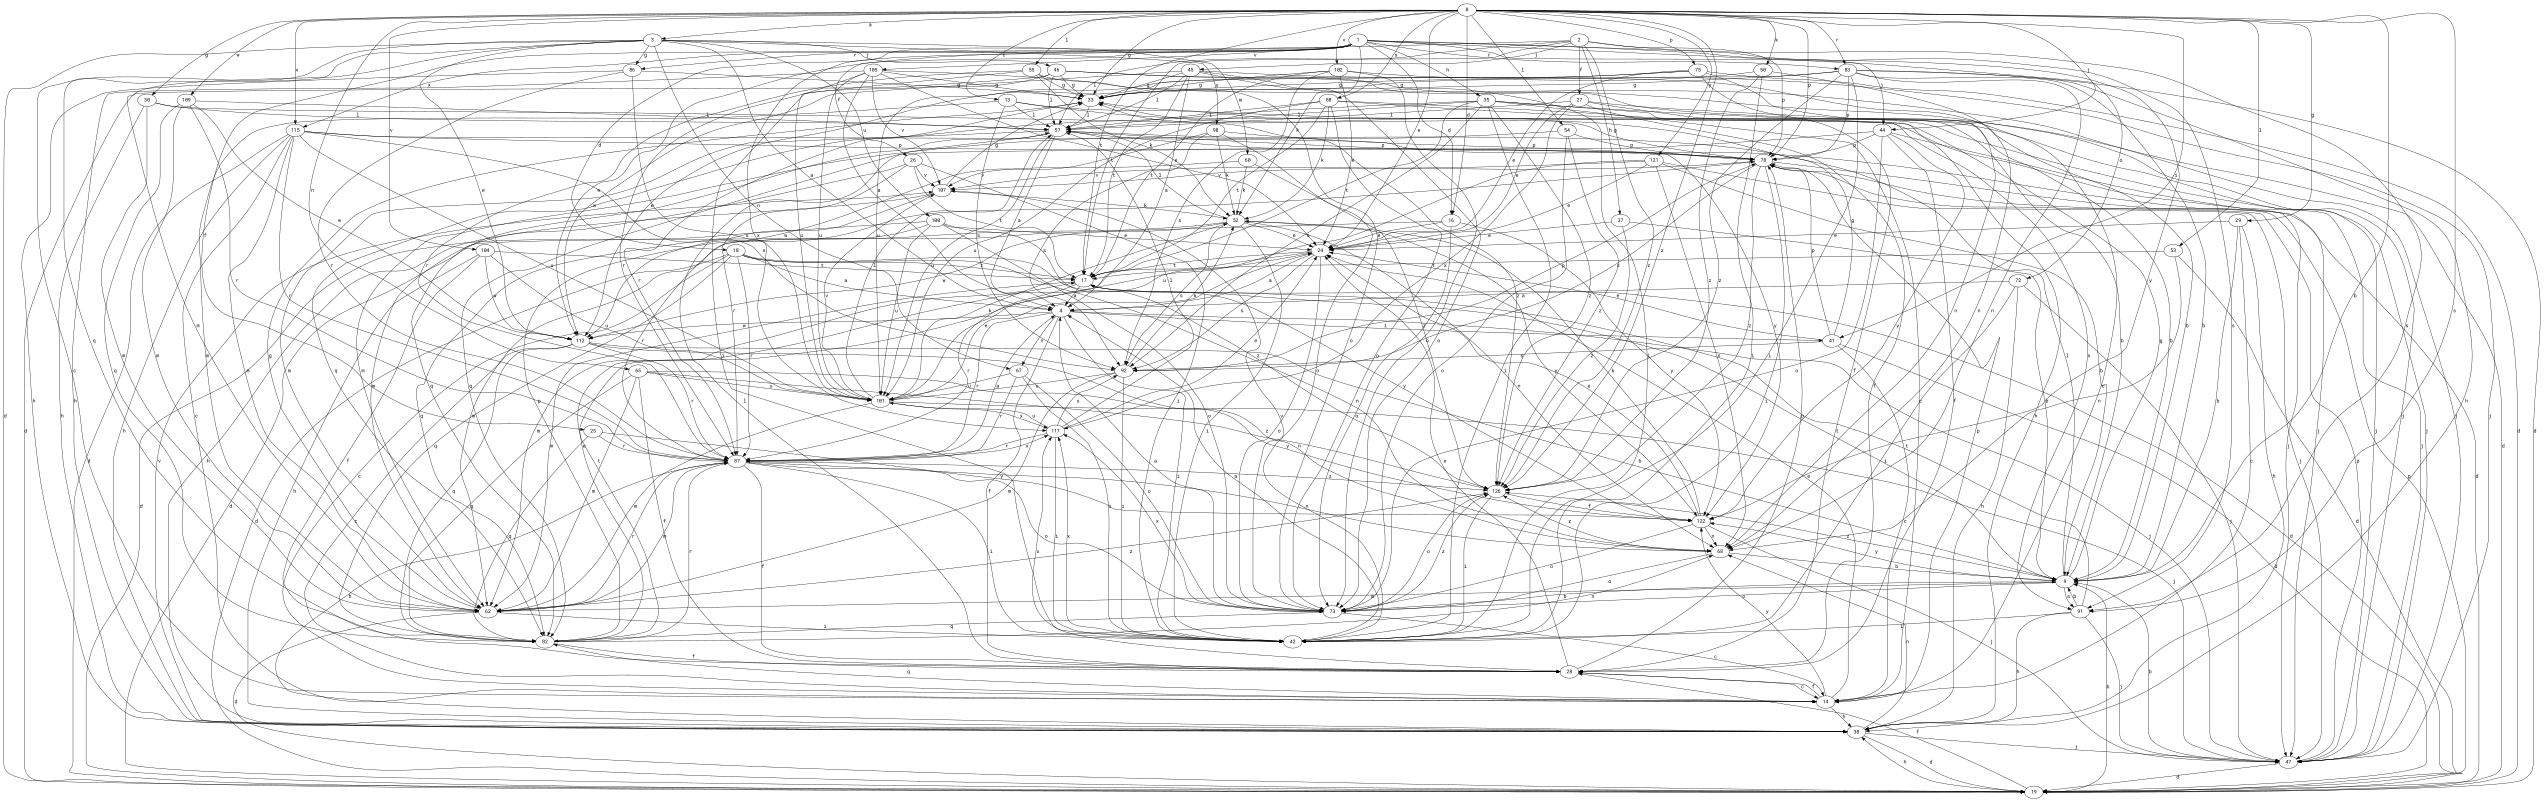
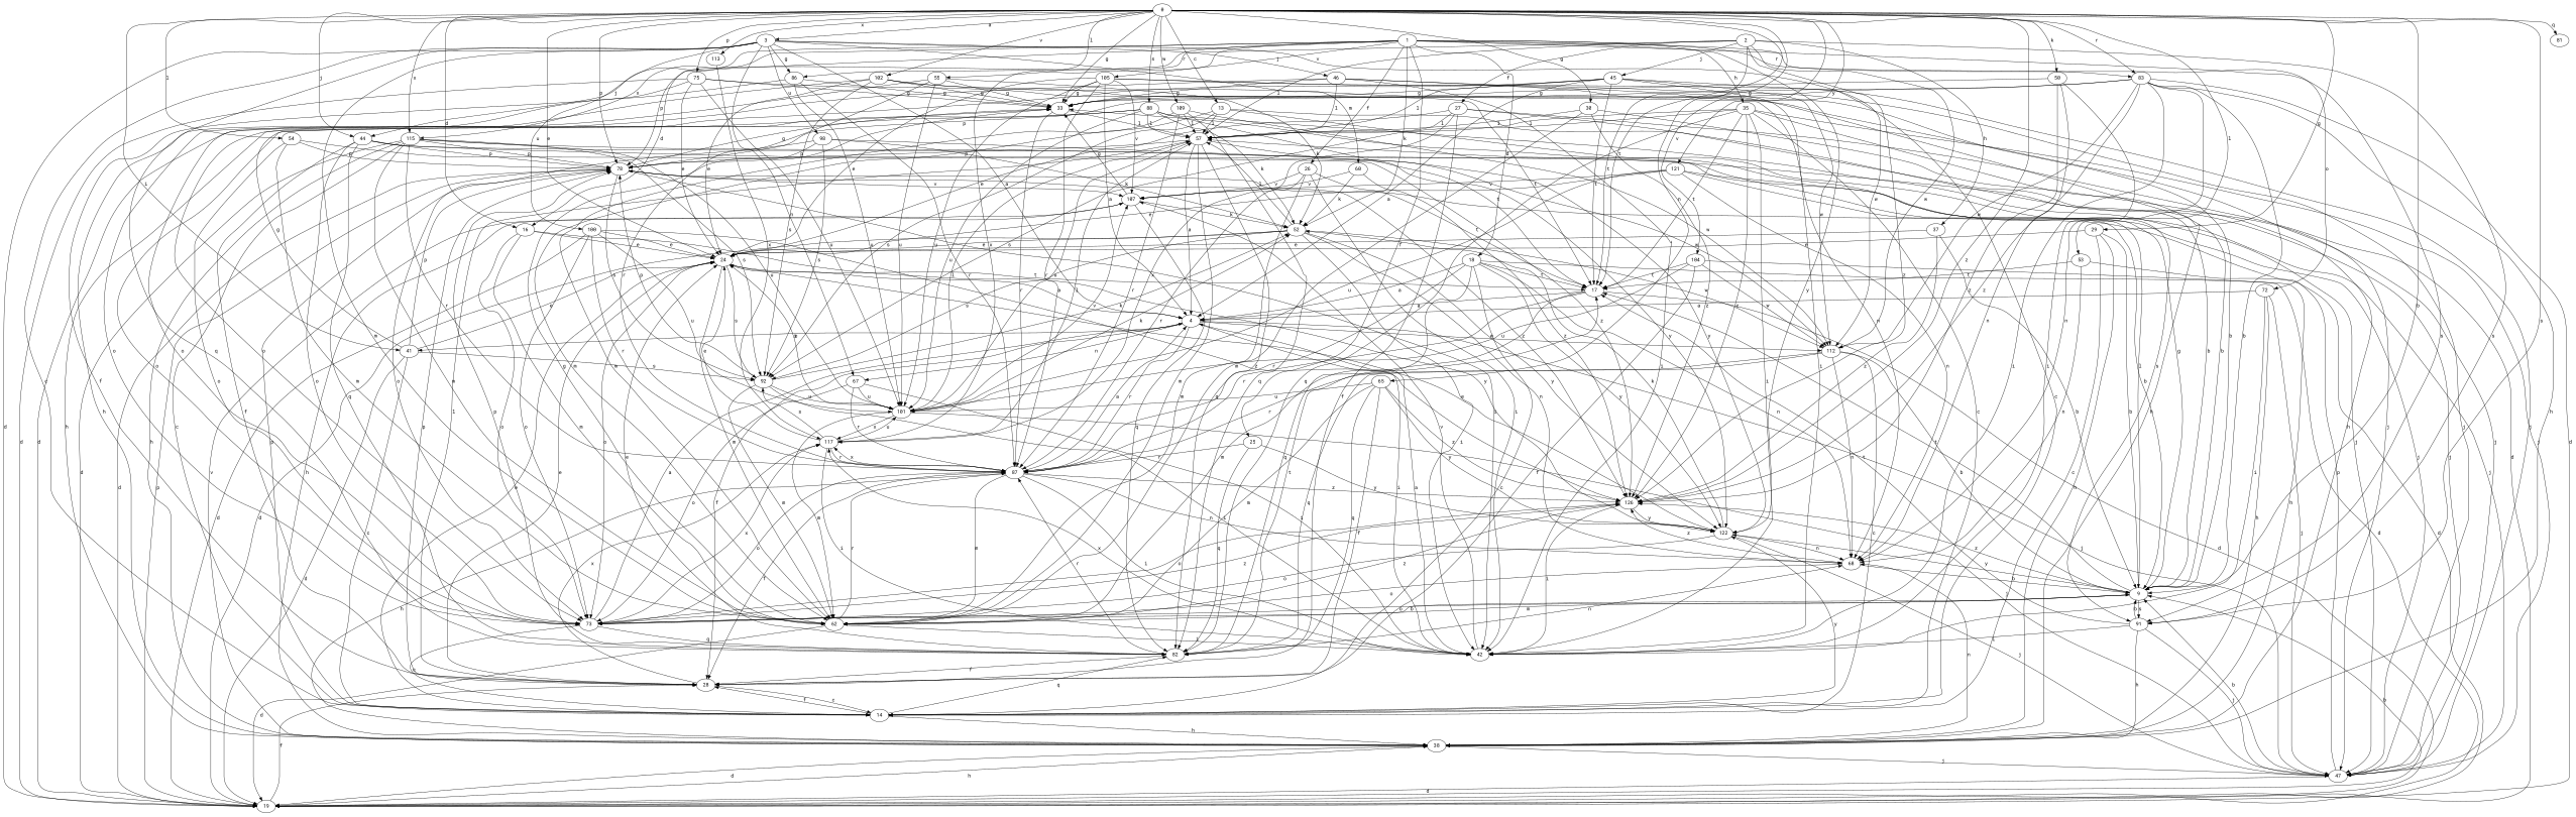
  strict digraph {
    fontname="Roboto Mono"
    node [fontname="Roboto Mono"]
    edge [fontname="Roboto Mono"]
    0
    3
    9
    13
    16
    24
    29
    30
    33
    41
    44
    50
    53
    54
    55
    65
    75
    78
+   81
    83
    88
    91
    n23 [label=17]
    102
    104
    109
+   113
    115
    121
    126
    86
    112
    4
    14
    19
    46
    60
    62
    67
    82
    98
    100
    122
    57
    73
    47
    92
    38
    87
    28
    42
    68
    52
    101
    107
    117
    1
    18
    25
    26
    35
    72
    105
    2
    27
    37
    45
    0 -> 3 [label=a]
    0 -> 9 [label=b]
    0 -> 13 [label=c]
    0 -> 16 [label=d]
    0 -> 24 [label=e]
    0 -> 29 [label=g]
    0 -> 30 [label=g]
    0 -> 33 [label=g]
    0 -> 41 [label=i]
    0 -> 44 [label=j]
    0 -> 50 [label=k]
    0 -> 53 [label=l]
    0 -> 54 [label=l]
    0 -> 55 [label=l]
    0 -> 65 [label=n]
    0 -> 75 [label=p]
    0 -> 78 [label=p]
+   0 -> 81 [label=q]
    0 -> 83 [label=r]
    0 -> 88 [label=s]
    0 -> 91 [label=s]
    0 -> n23 [label=t]
    0 -> 102 [label=v]
    0 -> 104 [label=v]
    0 -> 109 [label=w]
+   0 -> 113 [label=x]
    0 -> 115 [label=x]
    0 -> 121 [label=y]
    0 -> 126 [label=z]
    3 -> 86 [label=g]
    3 -> 112 [label=w]
    3 -> 4 [label=a]
    3 -> 14 [label=c]
    3 -> 19 [label=d]
    3 -> 46 [label=j]
    3 -> 60 [label=m]
    3 -> 62 [label=m]
    3 -> 67 [label=n]
    3 -> 82 [label=q]
    3 -> 98 [label=u]
    3 -> 100 [label=u]
    9 -> 33 [label=g]
    9 -> 91 [label=s]
    9 -> n23 [label=t]
    9 -> 126 [label=z]
    9 -> 62 [label=m]
    9 -> 122 [label=y]
    9 -> 57 [label=l]
    9 -> 73 [label=o]
    13 -> 91 [label=s]
    13 -> 62 [label=m]
    13 -> 57 [label=l]
    13 -> 47 [label=j]
    13 -> 92 [label=s]
    16 -> 24 [label=e]
    16 -> 62 [label=m]
    16 -> 122 [label=y]
    16 -> 73 [label=o]
    24 -> n23 [label=t]
    24 -> 4 [label=a]
    24 -> 62 [label=m]
    24 -> 73 [label=o]
    24 -> 92 [label=s]
    29 -> 9 [label=b]
    29 -> 24 [label=e]
    29 -> 14 [label=c]
    29 -> 38 [label=h]
    30 -> 126 [label=z]
    30 -> 62 [label=m]
    30 -> 57 [label=l]
    30 -> 38 [label=h]
    33 -> 57 [label=l]
    33 -> 87 [label=r]
    41 -> 24 [label=e]
    41 -> 33 [label=g]
    41 -> 78 [label=p]
    41 -> 14 [label=c]
    41 -> 19 [label=d]
    41 -> 92 [label=s]
    44 -> 78 [label=p]
    44 -> 82 [label=q]
    44 -> 122 [label=y]
    44 -> 73 [label=o]
    44 -> 47 [label=j]
    44 -> 28 [label=f]
    50 -> 33 [label=g]
    50 -> 126 [label=z]
    50 -> 42 [label=i]
    50 -> 68 [label=n]
    53 -> n23 [label=t]
    53 -> 19 [label=d]
    53 -> 68 [label=n]
    54 -> 78 [label=p]
    54 -> 126 [label=z]
    54 -> 62 [label=m]
    54 -> 73 [label=o]
    55 -> 33 [label=g]
    55 -> 73 [label=o]
    55 -> 87 [label=r]
    55 -> 52 [label=k]
    55 -> 101 [label=u]
    65 -> 126 [label=z]
    65 -> 62 [label=m]
    65 -> 82 [label=q]
    65 -> 122 [label=y]
    65 -> 28 [label=f]
    65 -> 101 [label=u]
    75 -> 24 [label=e]
    75 -> 33 [label=g]
    75 -> 19 [label=d]
    75 -> 28 [label=f]
    75 -> 68 [label=n]
    75 -> 101 [label=u]
    78 -> 33 [label=g]
    78 -> 126 [label=z]
    78 -> 19 [label=d]
    78 -> 92 [label=s]
    78 -> 42 [label=i]
    78 -> 107 [label=v]
    83 -> 9 [label=b]
    83 -> 33 [label=g]
    83 -> 78 [label=p]
    83 -> 126 [label=z]
    83 -> 112 [label=w]
    83 -> 19 [label=d]
    83 -> 38 [label=h]
    83 -> 42 [label=i]
    83 -> 68 [label=n]
    88 -> n23 [label=t]
    88 -> 57 [label=l]
    88 -> 73 [label=o]
    88 -> 47 [label=j]
    88 -> 38 [label=h]
    88 -> 52 [label=k]
    88 -> 101 [label=u]
    91 -> 9 [label=b]
    91 -> n23 [label=t]
    91 -> 47 [label=j]
    91 -> 38 [label=h]
    91 -> 42 [label=i]
    n23 -> 4 [label=a]
    n23 -> 19 [label=d]
    n23 -> 62 [label=m]
    n23 -> 87 [label=r]
    102 -> 24 [label=e]
    102 -> 33 [label=g]
    102 -> n23 [label=t]
    102 -> 73 [label=o]
    102 -> 47 [label=j]
    102 -> 92 [label=s]
    104 -> n23 [label=t]
    104 -> 112 [label=w]
    104 -> 38 [label=h]
    104 -> 28 [label=f]
    104 -> 101 [label=u]
    109 -> 112 [label=w]
    109 -> 62 [label=m]
    109 -> 82 [label=q]
    109 -> 57 [label=l]
    109 -> 87 [label=r]
+   113 -> 117 [label=x]
    115 -> 78 [label=p]
    115 -> 14 [label=c]
    115 -> 19 [label=d]
    115 -> 62 [label=m]
    115 -> 47 [label=j]
    115 -> 92 [label=s]
    115 -> 38 [label=h]
    115 -> 87 [label=r]
    115 -> 101 [label=u]
    121 -> 9 [label=b]
    121 -> 24 [label=e]
    121 -> 47 [label=j]
    121 -> 68 [label=n]
    121 -> 101 [label=u]
    121 -> 107 [label=v]
-   126 -> 122 [label=f]
+   126 -> 122 [label=y]
    126 -> 73 [label=o]
    126 -> 42 [label=i]
    86 -> 33 [label=g]
    86 -> 38 [label=h]
    86 -> 87 [label=r]
    86 -> 101 [label=u]
    112 -> 9 [label=b]
    112 -> 14 [label=c]
    112 -> 82 [label=q]
    112 -> 87 [label=r]
    112 -> 68 [label=n]
    4 -> 41 [label=i]
    4 -> 112 [label=w]
    4 -> 67 [label=n]
    4 -> 47 [label=j]
    4 -> 87 [label=r]
    4 -> 28 [label=f]
    4 -> 42 [label=i]
    14 -> 24 [label=e]
    14 -> 78 [label=p]
    14 -> 82 [label=q]
    14 -> 122 [label=y]
    14 -> 38 [label=h]
    14 -> 28 [label=f]
    19 -> 9 [label=b]
    19 -> 78 [label=p]
    19 -> 38 [label=h]
    19 -> 28 [label=f]
    46 -> 9 [label=b]
    46 -> 33 [label=g]
    46 -> 19 [label=d]
    46 -> 57 [label=l]
    46 -> 47 [label=j]
    46 -> 42 [label=i]
    60 -> 126 [label=z]
    60 -> 52 [label=k]
    60 -> 107 [label=v]
    62 -> 33 [label=g]
    62 -> 126 [label=z]
    62 -> 19 [label=d]
    62 -> 87 [label=r]
    62 -> 42 [label=i]
    67 -> 73 [label=o]
    67 -> 87 [label=r]
    67 -> 42 [label=i]
    67 -> 101 [label=u]
    82 -> 24 [label=e]
    82 -> 78 [label=p]
    82 -> n23 [label=t]
    82 -> 87 [label=r]
    82 -> 28 [label=f]
    82 -> 68 [label=n]
    98 -> 78 [label=p]
    98 -> 112 [label=w]
    98 -> 73 [label=o]
    98 -> 92 [label=s]
    98 -> 52 [label=k]
    100 -> 24 [label=e]
    100 -> 126 [label=z]
    100 -> 19 [label=d]
    100 -> 73 [label=o]
    100 -> 87 [label=r]
    100 -> 101 [label=u]
    122 -> 24 [label=e]
    122 -> 73 [label=o]
    122 -> 47 [label=j]
    122 -> 68 [label=n]
    122 -> 52 [label=k]
    57 -> 78 [label=p]
    57 -> 4 [label=a]
    57 -> 62 [label=m]
    57 -> 82 [label=q]
    57 -> 122 [label=y]
    57 -> 101 [label=u]
    73 -> 9 [label=b]
    73 -> 126 [label=z]
    73 -> 4 [label=a]
    73 -> 14 [label=c]
    73 -> 82 [label=q]
    73 -> 117 [label=x]
    47 -> 9 [label=b]
    47 -> 78 [label=p]
    47 -> 19 [label=d]
    92 -> 78 [label=p]
    92 -> 62 [label=m]
    92 -> 42 [label=i]
    92 -> 52 [label=k]
    92 -> 101 [label=u]
    38 -> 19 [label=d]
    38 -> 47 [label=j]
    38 -> 68 [label=n]
    38 -> 107 [label=v]
    87 -> 126 [label=z]
    87 -> 4 [label=a]
    87 -> 62 [label=m]
    87 -> 73 [label=o]
    87 -> 38 [label=h]
    87 -> 28 [label=f]
    87 -> 42 [label=i]
    87 -> 68 [label=n]
    87 -> 117 [label=x]
    28 -> 24 [label=e]
    28 -> 78 [label=p]
    28 -> 14 [label=c]
    28 -> 57 [label=l]
    28 -> 117 [label=x]
    42 -> 4 [label=a]
    42 -> 107 [label=v]
    42 -> 117 [label=x]
    68 -> 9 [label=b]
    68 -> 126 [label=z]
    68 -> 73 [label=o]
    52 -> 24 [label=e]
    52 -> 112 [label=w]
    52 -> 19 [label=d]
    52 -> 122 [label=y]
    52 -> 57 [label=l]
    52 -> 92 [label=s]
    52 -> 42 [label=i]
    52 -> 68 [label=n]
    101 -> 24 [label=e]
    101 -> 62 [label=m]
    101 -> 57 [label=l]
    101 -> 47 [label=j]
    101 -> 52 [label=k]
    101 -> 107 [label=v]
    101 -> 117 [label=x]
    107 -> 33 [label=g]
    107 -> 82 [label=q]
    107 -> 38 [label=h]
    107 -> 52 [label=k]
    117 -> 24 [label=e]
    117 -> 57 [label=l]
    117 -> 92 [label=s]
    117 -> 87 [label=r]
    117 -> 42 [label=i]
    117 -> 101 [label=u]
    1 -> 16 [label=d]
    1 -> 44 [label=j]
    1 -> 83 [label=r]
    1 -> 91 [label=s]
    1 -> 115 [label=x]
    1 -> 86 [label=r]
    1 -> 122 [label=y]
    1 -> 52 [label=k]
    1 -> 117 [label=x]
    1 -> 18 [label=d]
    1 -> 25 [label=f]
    1 -> 26 [label=f]
    1 -> 35 [label=h]
    1 -> 72 [label=o]
    1 -> 105 [label=v]
    18 -> n23 [label=t]
    18 -> 4 [label=a]
    18 -> 14 [label=c]
    18 -> 19 [label=d]
    18 -> 82 [label=q]
    18 -> 122 [label=y]
    18 -> 87 [label=r]
    18 -> 68 [label=n]
    25 -> 82 [label=q]
    25 -> 122 [label=y]
    25 -> 87 [label=r]
    26 -> n23 [label=t]
    26 -> 62 [label=m]
    26 -> 87 [label=r]
    26 -> 42 [label=i]
    26 -> 107 [label=v]
    35 -> 9 [label=b]
    35 -> n23 [label=t]
    35 -> 126 [label=z]
    35 -> 14 [label=c]
    35 -> 82 [label=q]
    35 -> 57 [label=l]
    35 -> 47 [label=j]
    35 -> 92 [label=s]
    35 -> 42 [label=i]
    72 -> 4 [label=a]
    72 -> 47 [label=j]
    72 -> 38 [label=h]
    72 -> 42 [label=i]
    105 -> 24 [label=e]
    105 -> 33 [label=g]
    105 -> 4 [label=a]
    105 -> 47 [label=j]
    105 -> 38 [label=h]
    105 -> 87 [label=r]
    105 -> 101 [label=u]
    105 -> 107 [label=v]
    2 -> 78 [label=p]
    2 -> 91 [label=s]
    2 -> n23 [label=t]
    2 -> 126 [label=z]
    2 -> 112 [label=w]
    2 -> 57 [label=l]
    2 -> 27 [label=f]
    2 -> 37 [label=h]
    2 -> 45 [label=j]
    27 -> 9 [label=b]
    27 -> 24 [label=e]
    27 -> 19 [label=d]
    27 -> 57 [label=l]
    27 -> 28 [label=f]
    27 -> 117 [label=x]
    37 -> 9 [label=b]
    37 -> 24 [label=e]
    37 -> 126 [label=z]
    45 -> 33 [label=g]
    45 -> n23 [label=t]
    45 -> 112 [label=w]
    45 -> 4 [label=a]
    45 -> 14 [label=c]
    45 -> 57 [label=l]
    45 -> 73 [label=o]
    45 -> 42 [label=i]
  }
